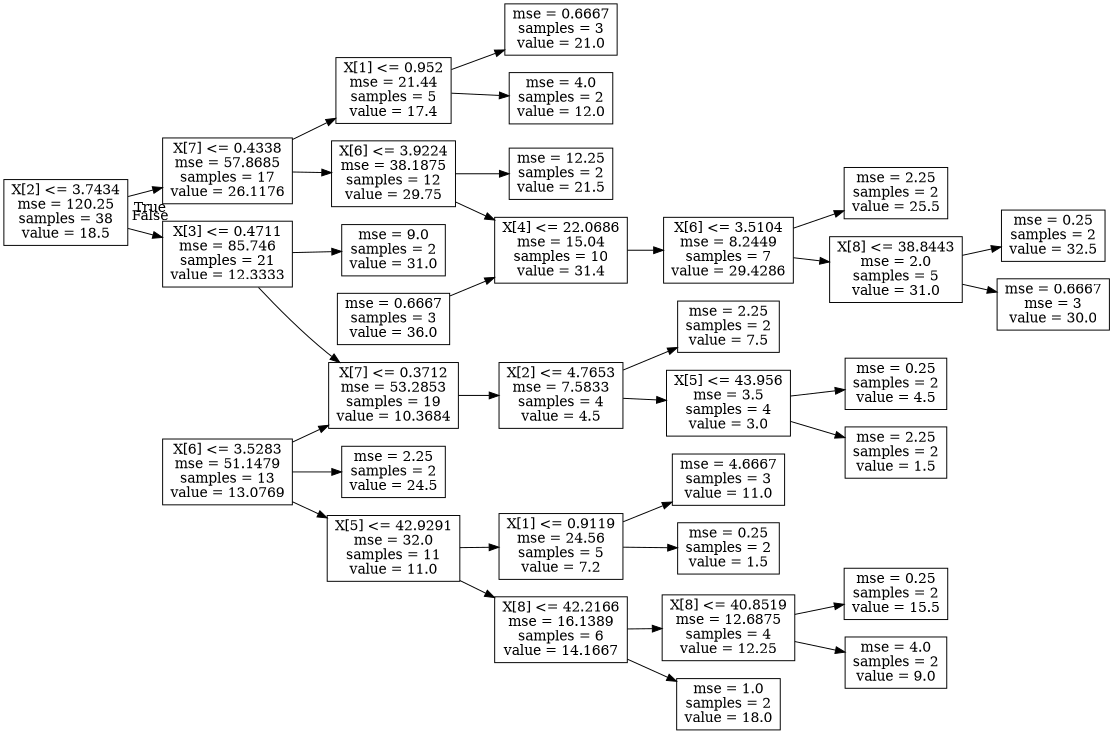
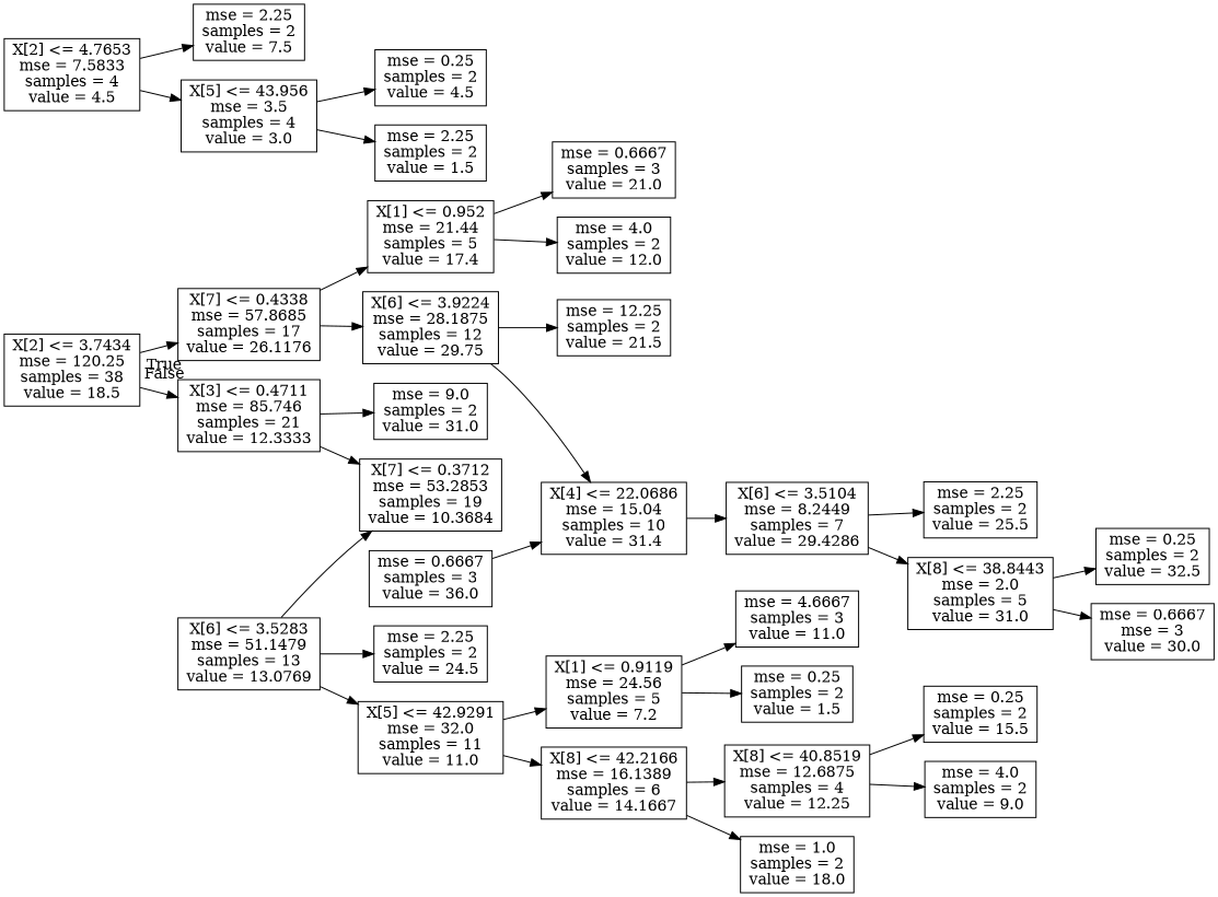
  digraph {
    rankdir=LR
    node [shape=box]
    n1 [label="X[2] <= 3.7434\nmse = 120.25\nsamples = 38\nvalue = 18.5"]
    n2 [label="X[7] <= 0.4338\nmse = 57.8685\nsamples = 17\nvalue = 26.1176"]
    n3 [label="X[3] <= 0.4711\nmse = 85.746\nsamples = 21\nvalue = 12.3333"]
    n4 [label="X[1] <= 0.952\nmse = 21.44\nsamples = 5\nvalue = 17.4"]
-   n5 [label="X[6] <= 3.9224\nmse = 38.1875\nsamples = 12\nvalue = 29.75"]
+   n5 [label="X[6] <= 3.9224\nmse = 28.1875\nsamples = 12\nvalue = 29.75"]
    n6 [label="X[7] <= 0.3712\nmse = 53.2853\nsamples = 19\nvalue = 10.3684"]
    n7 [label="mse = 9.0\nsamples = 2\nvalue = 31.0"]
    n8 [label="mse = 0.6667\nsamples = 3\nvalue = 21.0"]
    n9 [label="mse = 4.0\nsamples = 2\nvalue = 12.0"]
    n10 [label="X[4] <= 22.0686\nmse = 15.04\nsamples = 10\nvalue = 31.4"]
    n11 [label="mse = 12.25\nsamples = 2\nvalue = 21.5"]
    n12 [label="X[6] <= 3.5104\nmse = 8.2449\nsamples = 7\nvalue = 29.4286"]
    n13 [label="mse = 2.25\nsamples = 2\nvalue = 25.5"]
    n14 [label="X[8] <= 38.8443\nmse = 2.0\nsamples = 5\nvalue = 31.0"]
    n15 [label="mse = 0.6667\nsamples = 3\nvalue = 36.0"]
    n16 [label="mse = 0.25\nsamples = 2\nvalue = 32.5"]
    n17 [label="mse = 0.6667\nmse = 3\nvalue = 30.0"]
    n18 [label="X[2] <= 4.7653\nmse = 7.5833\nsamples = 4\nvalue = 4.5"]
    n19 [label="mse = 2.25\nsamples = 2\nvalue = 7.5"]
    n20 [label="X[5] <= 43.956\nmse = 3.5\nsamples = 4\nvalue = 3.0"]
    n21 [label="X[6] <= 3.5283\nmse = 51.1479\nsamples = 13\nvalue = 13.0769"]
    n22 [label="mse = 2.25\nsamples = 2\nvalue = 24.5"]
    n23 [label="X[5] <= 42.9291\nmse = 32.0\nsamples = 11\nvalue = 11.0"]
    n24 [label="mse = 0.25\nsamples = 2\nvalue = 4.5"]
    n25 [label="mse = 2.25\nsamples = 2\nvalue = 1.5"]
    n26 [label="X[1] <= 0.9119\nmse = 24.56\nsamples = 5\nvalue = 7.2"]
    n27 [label="X[8] <= 42.2166\nmse = 16.1389\nsamples = 6\nvalue = 14.1667"]
    n28 [label="mse = 4.6667\nsamples = 3\nvalue = 11.0"]
    n29 [label="mse = 0.25\nsamples = 2\nvalue = 1.5"]
    n30 [label="X[8] <= 40.8519\nmse = 12.6875\nsamples = 4\nvalue = 12.25"]
    n31 [label="mse = 1.0\nsamples = 2\nvalue = 18.0"]
    n32 [label="mse = 0.25\nsamples = 2\nvalue = 15.5"]
    n33 [label="mse = 4.0\nsamples = 2\nvalue = 9.0"]
    n1 -> n2 [headlabel=True labelangle=45 labeldistance=2.5]
    n1 -> n3 [headlabel=False labelangle=-45 labeldistance=2.5]
    n2 -> n4
    n2 -> n5
    n3 -> n6
    n3 -> n7
    n4 -> n8
    n4 -> n9
    n5 -> n10
    n5 -> n11
-   n6 -> n18
    n10 -> n12
    n12 -> n13
    n12 -> n14
    n14 -> n16
    n14 -> n17
    n15 -> n10
    n18 -> n19
    n18 -> n20
    n20 -> n24
    n20 -> n25
    n21 -> n6
    n21 -> n22
    n21 -> n23
    n23 -> n26
    n23 -> n27
    n26 -> n28
    n26 -> n29
    n27 -> n30
    n27 -> n31
    n30 -> n32
    n30 -> n33
  }
